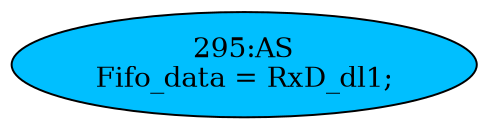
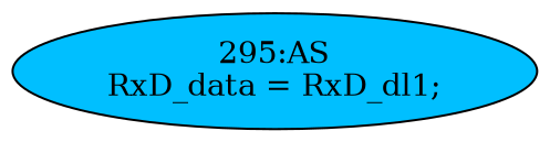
  strict digraph {
    rankdir=LR
-   n1 [ast="<pyverilog.vparser.ast.Assign object at 0x7fbb47408c90>" def_var="['Fifo_data']" fillcolor=deepskyblue label="295:AS\nFifo_data = RxD_dl1;" statements="[]" style=filled typ=Assign use_var="['RxD_dl1']"]
+   n1 [ast="<pyverilog.vparser.ast.Assign object at 0x7fbb47408c90>" def_var="['Fifo_data']" fillcolor=deepskyblue label="295:AS\nRxD_data = RxD_dl1;" statements="[]" style=filled typ=Assign use_var="['RxD_dl1']"]
  }
